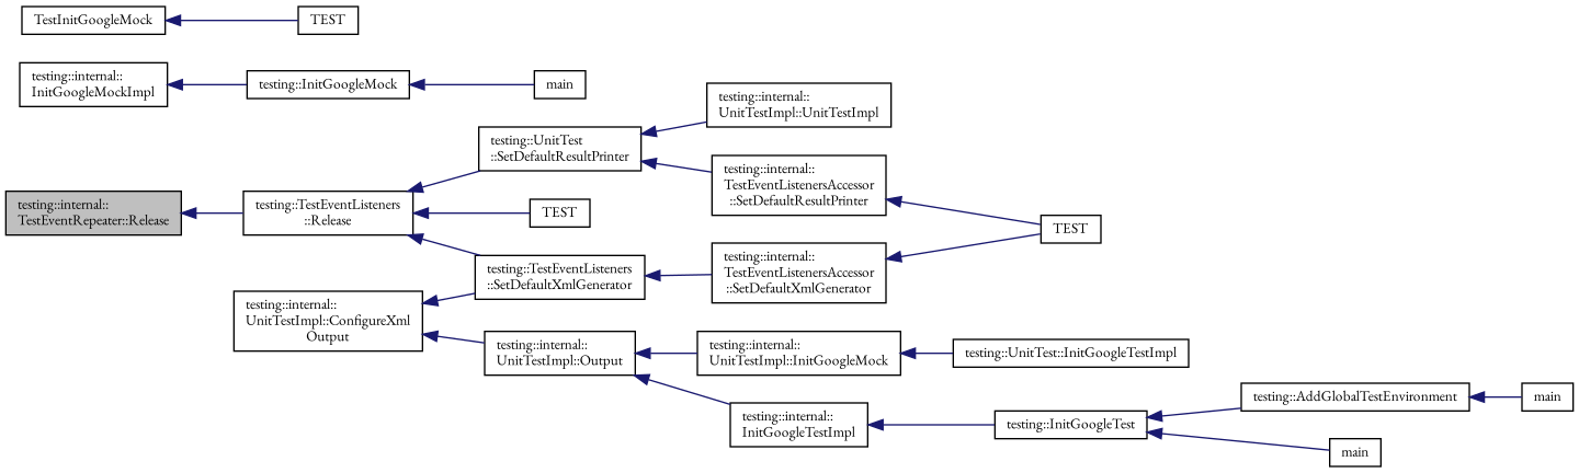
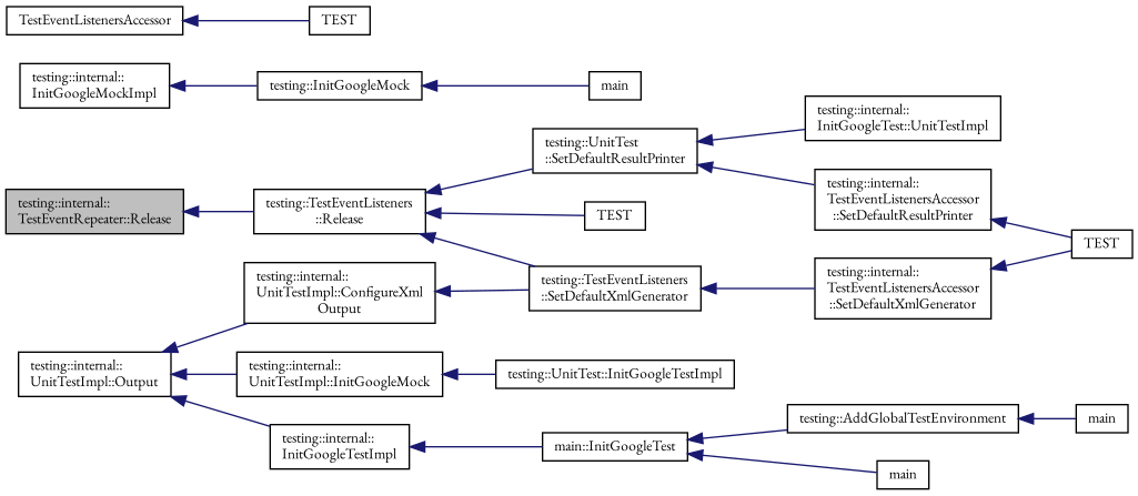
  digraph {
    fontname="EB Garamond"
    rankdir=LR
    node [color=black fillcolor=white fontname="EB Garamond" fontsize=10 shape=record style=filled]
    edge [color=midnightblue dir=back fontname="EB Garamond" fontsize=10 labelfontname=Helvetica labelfontsize=10 style=solid]
    n1 [fillcolor=grey75 fontcolor=black height=0.2 label="testing::internal::\lTestEventRepeater::Release" width=0.4]
    n2 [height=0.2 label="testing::TestEventListeners\l::Release" width=0.4]
    n3 [height=0.2 label="testing::UnitTest\l::SetDefaultResultPrinter" width=0.4]
    n4 [height=0.2 label="testing::TestEventListeners\l::SetDefaultXmlGenerator" width=0.4]
    n5 [height=0.2 label=TEST width=0.4]
-   n6 [height=0.2 label="testing::internal::\lUnitTestImpl::UnitTestImpl" width=0.4]
+   n6 [height=0.2 label="testing::internal::\lInitGoogleTest::UnitTestImpl" width=0.4]
    n7 [height=0.2 label="testing::internal::\lTestEventListenersAccessor\l::SetDefaultResultPrinter" width=0.4]
    n8 [height=0.2 label="testing::internal::\lTestEventListenersAccessor\l::SetDefaultXmlGenerator" width=0.4]
    n9 [height=0.2 label=TEST width=0.4]
    n10 [height=0.2 label="testing::internal::\lUnitTestImpl::ConfigureXml\lOutput" width=0.4]
    n11 [height=0.2 label="testing::internal::\lUnitTestImpl::Output" width=0.4]
    n12 [height=0.2 label="testing::internal::\lUnitTestImpl::InitGoogleMock" width=0.4]
    n13 [height=0.2 label="testing::internal::\lInitGoogleTestImpl" width=0.4]
    n14 [height=0.2 label="testing::UnitTest::InitGoogleTestImpl" width=0.4]
-   n15 [height=0.2 label="testing::InitGoogleTest" width=0.4]
+   n15 [height=0.2 label="main::InitGoogleTest" width=0.4]
    n16 [height=0.2 label="testing::AddGlobalTestEnvironment" width=0.4]
    n17 [height=0.2 label=main width=0.4]
    n18 [height=0.2 label="testing::internal::\lInitGoogleMockImpl" width=0.4]
    n19 [height=0.2 label="testing::InitGoogleMock" width=0.4]
    n20 [height=0.2 label=main width=0.4]
    n21 [height=0.2 label=main width=0.4]
-   n22 [height=0.2 label=TestInitGoogleMock width=0.4]
+   n22 [height=0.2 label=TestEventListenersAccessor width=0.4]
    n23 [height=0.2 label=TEST width=0.4]
    n1 -> n2
    n2 -> n3
    n2 -> n4
    n2 -> n5
    n3 -> n6
    n3 -> n7
    n4 -> n8
    n7 -> n9
    n8 -> n9
    n10 -> n4
-   n10 -> n11
+   n11 -> n10
    n11 -> n12
    n11 -> n13
    n12 -> n14
    n13 -> n15
    n15 -> n16
    n15 -> n17
    n16 -> n20
    n18 -> n19
    n19 -> n21
    n22 -> n23
  }
